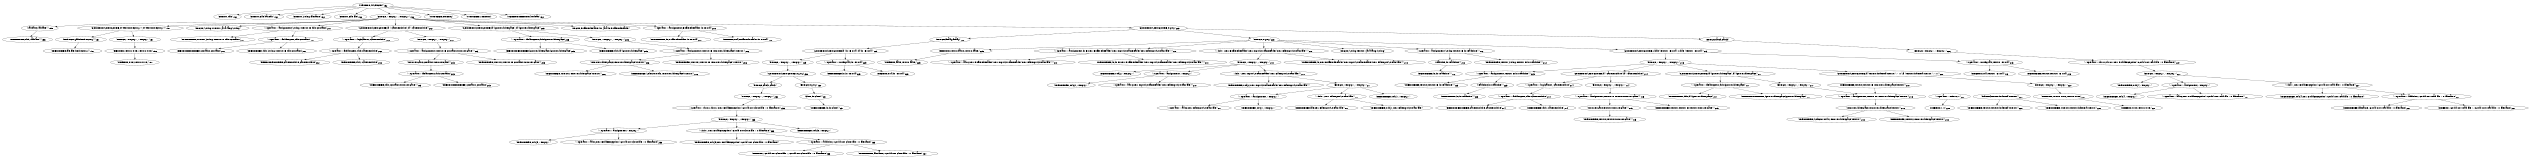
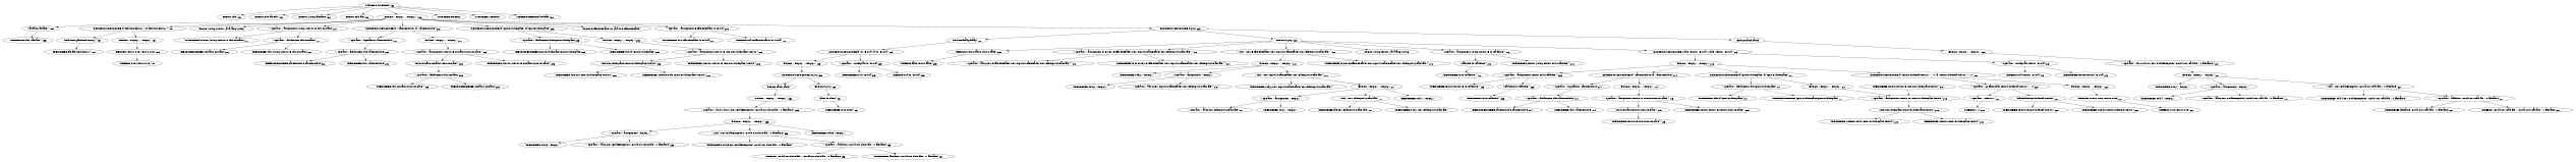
  digraph {
    n1 [label=<(METHOD,isSelected)<SUB>192</SUB>>]
    n2 [label=<(PARAM,this)<SUB>192</SUB>>]
    n3 [label=<(PARAM,File basedir)<SUB>192</SUB>>]
    n4 [label=<(PARAM,String filename)<SUB>192</SUB>>]
    n5 [label=<(PARAM,File file)<SUB>192</SUB>>]
    n6 [label=<(BLOCK,&lt;empty&gt;,&lt;empty&gt;)<SUB>192</SUB>>]
    n7 [label=<(MODIFIER,PUBLIC)>]
    n8 [label=<(MODIFIER,VIRTUAL)>]
    n9 [label=<(METHOD_RETURN,boolean)<SUB>192</SUB>>]
    n10 [label=<(validate,validate())<SUB>195</SUB>>]
    n11 [label=<(CONTROL_STRUCTURE,if (file.isDirectory()),if (file.isDirectory()))<SUB>197</SUB>>]
    n12 [label=<(LOCAL,String userstr: java.lang.String)>]
    n13 [label=<(&lt;operator&gt;.assignment,String userstr = this.contains)<SUB>201</SUB>>]
    n14 [label=<(CONTROL_STRUCTURE,if (!casesensitive),if (!casesensitive))<SUB>202</SUB>>]
    n15 [label=<(CONTROL_STRUCTURE,if (ignorewhitespace),if (ignorewhitespace))<SUB>205</SUB>>]
    n16 [label=<(LOCAL,BufferedReader in: java.io.BufferedReader)>]
    n17 [label=<(&lt;operator&gt;.assignment,BufferedReader in = null)<SUB>208</SUB>>]
    n18 [label=<(CONTROL_STRUCTURE,try,try)<SUB>209</SUB>>]
    n19 [label=<(IDENTIFIER,this,validate())<SUB>195</SUB>>]
    n20 [label=<(isDirectory,file.isDirectory())<SUB>197</SUB>>]
    n21 [label=<(BLOCK,&lt;empty&gt;,&lt;empty&gt;)<SUB>197</SUB>>]
    n22 [label=<(IDENTIFIER,userstr,String userstr = this.contains)<SUB>201</SUB>>]
    n23 [label=<(&lt;operator&gt;.fieldAccess,this.contains)<SUB>201</SUB>>]
    n24 [label=<(&lt;operator&gt;.logicalNot,!casesensitive)<SUB>202</SUB>>]
    n25 [label=<(BLOCK,&lt;empty&gt;,&lt;empty&gt;)<SUB>202</SUB>>]
    n26 [label=<(&lt;operator&gt;.fieldAccess,this.ignorewhitespace)<SUB>205</SUB>>]
    n27 [label=<(BLOCK,&lt;empty&gt;,&lt;empty&gt;)<SUB>205</SUB>>]
    n28 [label=<(IDENTIFIER,in,BufferedReader in = null)<SUB>208</SUB>>]
    n29 [label=<(LITERAL,null,BufferedReader in = null)<SUB>208</SUB>>]
    n30 [label=<(BLOCK,try,try)<SUB>209</SUB>>]
    n31 [label=<(BLOCK,catch,catch)>]
    n32 [label=<(BLOCK,finally,finally)<SUB>228</SUB>>]
    n33 [label=<(IDENTIFIER,file,file.isDirectory())<SUB>197</SUB>>]
    n34 [label=<(RETURN,return true;,return true;)<SUB>198</SUB>>]
    n35 [label=<(LITERAL,true,return true;)<SUB>198</SUB>>]
    n36 [label=<(IDENTIFIER,this,String userstr = this.contains)<SUB>201</SUB>>]
    n37 [label=<(FIELD_IDENTIFIER,contains,contains)<SUB>201</SUB>>]
    n38 [label=<(&lt;operator&gt;.fieldAccess,this.casesensitive)<SUB>202</SUB>>]
    n39 [label=<(&lt;operator&gt;.assignment,userstr = contains.toLowerCase())<SUB>203</SUB>>]
    n40 [label=<(IDENTIFIER,this,!casesensitive)<SUB>202</SUB>>]
    n41 [label=<(FIELD_IDENTIFIER,casesensitive,casesensitive)<SUB>202</SUB>>]
    n42 [label=<(IDENTIFIER,userstr,userstr = contains.toLowerCase())<SUB>203</SUB>>]
    n43 [label=<(toLowerCase,contains.toLowerCase())<SUB>203</SUB>>]
    n44 [label=<(&lt;operator&gt;.fieldAccess,this.contains)<SUB>203</SUB>>]
    n45 [label=<(IDENTIFIER,this,contains.toLowerCase())<SUB>203</SUB>>]
    n46 [label=<(FIELD_IDENTIFIER,contains,contains)<SUB>203</SUB>>]
    n47 [label=<(IDENTIFIER,this,if (ignorewhitespace))<SUB>205</SUB>>]
    n48 [label=<(FIELD_IDENTIFIER,ignorewhitespace,ignorewhitespace)<SUB>205</SUB>>]
    n49 [label=<(&lt;operator&gt;.assignment,userstr = removeWhitespace(userstr))<SUB>206</SUB>>]
    n50 [label=<(IDENTIFIER,userstr,userstr = removeWhitespace(userstr))<SUB>206</SUB>>]
    n51 [label=<(removeWhitespace,removeWhitespace(userstr))<SUB>206</SUB>>]
    n52 [label=<(IDENTIFIER,SelectorUtils,removeWhitespace(userstr))<SUB>206</SUB>>]
    n53 [label=<(IDENTIFIER,userstr,removeWhitespace(userstr))<SUB>206</SUB>>]
    n54 [label=<(&lt;operator&gt;.assignment,in = new BufferedReader(new InputStreamReader(new FileInputStream(file))))<SUB>210</SUB>>]
    n55 [label=<(&lt;init&gt;,new BufferedReader(new InputStreamReader(new FileInputStream(file))))<SUB>210</SUB>>]
    n56 [label=<(LOCAL,String teststr: java.lang.String)>]
    n57 [label=<(&lt;operator&gt;.assignment,String teststr = in.readLine())<SUB>212</SUB>>]
    n58 [label=<(CONTROL_STRUCTURE,while (teststr != null),while (teststr != null))<SUB>213</SUB>>]
    n59 [label=<(RETURN,return false;,return false;)<SUB>225</SUB>>]
    n60 [label=<(BLOCK,&lt;empty&gt;,&lt;empty&gt;)<SUB>226</SUB>>]
    n61 [label=<(CONTROL_STRUCTURE,if (in != null),if (in != null))<SUB>229</SUB>>]
    n62 [label=<(IDENTIFIER,in,in = new BufferedReader(new InputStreamReader(new FileInputStream(file))))<SUB>210</SUB>>]
    n63 [label=<(&lt;operator&gt;.alloc,new BufferedReader(new InputStreamReader(new FileInputStream(file))))<SUB>210</SUB>>]
    n64 [label=<(IDENTIFIER,in,new BufferedReader(new InputStreamReader(new FileInputStream(file))))<SUB>210</SUB>>]
    n65 [label=<(BLOCK,&lt;empty&gt;,&lt;empty&gt;)<SUB>210</SUB>>]
    n66 [label=<(IDENTIFIER,teststr,String teststr = in.readLine())<SUB>212</SUB>>]
    n67 [label=<(readLine,in.readLine())<SUB>212</SUB>>]
    n68 [label=<(&lt;operator&gt;.notEquals,teststr != null)<SUB>213</SUB>>]
    n69 [label=<(BLOCK,&lt;empty&gt;,&lt;empty&gt;)<SUB>213</SUB>>]
    n70 [label=<(LITERAL,false,return false;)<SUB>225</SUB>>]
    n71 [label=<(&lt;operator&gt;.assignment,&lt;empty&gt;)>]
    n72 [label=<(&lt;init&gt;,new InputStreamReader(new FileInputStream(file)))<SUB>210</SUB>>]
    n73 [label=<(IDENTIFIER,$obj2,&lt;empty&gt;)>]
    n74 [label=<(IDENTIFIER,$obj2,&lt;empty&gt;)>]
    n75 [label=<(&lt;operator&gt;.alloc,new InputStreamReader(new FileInputStream(file)))<SUB>210</SUB>>]
    n76 [label=<(IDENTIFIER,$obj2,new InputStreamReader(new FileInputStream(file)))>]
    n77 [label=<(BLOCK,&lt;empty&gt;,&lt;empty&gt;)<SUB>211</SUB>>]
    n78 [label=<(&lt;operator&gt;.assignment,&lt;empty&gt;)>]
    n79 [label=<(&lt;init&gt;,new FileInputStream(file))<SUB>211</SUB>>]
    n80 [label=<(IDENTIFIER,$obj1,&lt;empty&gt;)>]
    n81 [label=<(IDENTIFIER,$obj1,&lt;empty&gt;)>]
    n82 [label=<(&lt;operator&gt;.alloc,new FileInputStream(file))<SUB>211</SUB>>]
    n83 [label=<(IDENTIFIER,$obj1,new FileInputStream(file))>]
    n84 [label=<(IDENTIFIER,file,new FileInputStream(file))<SUB>811</SUB>>]
    n85 [label=<(IDENTIFIER,in,in.readLine())<SUB>212</SUB>>]
    n86 [label=<(IDENTIFIER,teststr,teststr != null)<SUB>213</SUB>>]
    n87 [label=<(LITERAL,null,teststr != null)<SUB>213</SUB>>]
    n88 [label=<(CONTROL_STRUCTURE,if (!casesensitive),if (!casesensitive))<SUB>214</SUB>>]
    n89 [label=<(CONTROL_STRUCTURE,if (ignorewhitespace),if (ignorewhitespace))<SUB>217</SUB>>]
    n90 [label=<(CONTROL_STRUCTURE,if (teststr.indexOf(userstr) &gt; -1),if (teststr.indexOf(userstr) &gt; -1))<SUB>220</SUB>>]
    n91 [label=<(&lt;operator&gt;.assignment,teststr = in.readLine())<SUB>223</SUB>>]
    n92 [label=<(&lt;operator&gt;.logicalNot,!casesensitive)<SUB>214</SUB>>]
    n93 [label=<(BLOCK,&lt;empty&gt;,&lt;empty&gt;)<SUB>214</SUB>>]
    n94 [label=<(&lt;operator&gt;.fieldAccess,this.ignorewhitespace)<SUB>217</SUB>>]
    n95 [label=<(BLOCK,&lt;empty&gt;,&lt;empty&gt;)<SUB>217</SUB>>]
+   n96 [label=<(&lt;operator&gt;.greaterThan,teststr.indexOf(userstr) &gt; -1)<SUB>220</SUB>>]
    n97 [label=<(BLOCK,&lt;empty&gt;,&lt;empty&gt;)<SUB>220</SUB>>]
    n98 [label=<(IDENTIFIER,teststr,teststr = in.readLine())<SUB>223</SUB>>]
    n99 [label=<(readLine,in.readLine())<SUB>223</SUB>>]
    n100 [label=<(&lt;operator&gt;.fieldAccess,this.casesensitive)<SUB>214</SUB>>]
    n101 [label=<(&lt;operator&gt;.assignment,teststr = teststr.toLowerCase())<SUB>215</SUB>>]
    n102 [label=<(IDENTIFIER,this,!casesensitive)<SUB>214</SUB>>]
    n103 [label=<(FIELD_IDENTIFIER,casesensitive,casesensitive)<SUB>214</SUB>>]
    n104 [label=<(IDENTIFIER,teststr,teststr = teststr.toLowerCase())<SUB>215</SUB>>]
    n105 [label=<(toLowerCase,teststr.toLowerCase())<SUB>215</SUB>>]
    n106 [label=<(IDENTIFIER,teststr,teststr.toLowerCase())<SUB>215</SUB>>]
    n107 [label=<(IDENTIFIER,this,if (ignorewhitespace))<SUB>217</SUB>>]
    n108 [label=<(FIELD_IDENTIFIER,ignorewhitespace,ignorewhitespace)<SUB>217</SUB>>]
    n109 [label=<(&lt;operator&gt;.assignment,teststr = removeWhitespace(teststr))<SUB>218</SUB>>]
    n110 [label=<(removeWhitespace,removeWhitespace(teststr))<SUB>218</SUB>>]
    n111 [label=<(IDENTIFIER,teststr,teststr = removeWhitespace(teststr))<SUB>218</SUB>>]
    n112 [label=<(IDENTIFIER,SelectorUtils,removeWhitespace(teststr))<SUB>218</SUB>>]
    n113 [label=<(IDENTIFIER,teststr,removeWhitespace(teststr))<SUB>218</SUB>>]
    n114 [label=<(indexOf,teststr.indexOf(userstr))<SUB>220</SUB>>]
    n115 [label=<(&lt;operator&gt;.minus,-1)<SUB>220</SUB>>]
    n116 [label=<(RETURN,return true;,return true;)<SUB>221</SUB>>]
    n117 [label=<(IDENTIFIER,teststr,teststr.indexOf(userstr))<SUB>220</SUB>>]
    n118 [label=<(IDENTIFIER,userstr,teststr.indexOf(userstr))<SUB>220</SUB>>]
    n119 [label=<(LITERAL,1,-1)<SUB>220</SUB>>]
    n120 [label=<(LITERAL,true,return true;)<SUB>221</SUB>>]
    n121 [label=<(IDENTIFIER,in,in.readLine())<SUB>223</SUB>>]
    n122 [label=<(&lt;operator&gt;.throw,throw new BuildException(&quot;Could not read file &quot; + filename);)<SUB>227</SUB>>]
    n123 [label=<(BLOCK,&lt;empty&gt;,&lt;empty&gt;)<SUB>227</SUB>>]
    n124 [label=<(&lt;operator&gt;.assignment,&lt;empty&gt;)>]
    n125 [label=<(&lt;init&gt;,new BuildException(&quot;Could not read file &quot; + filename))<SUB>227</SUB>>]
    n126 [label=<(IDENTIFIER,$obj4,&lt;empty&gt;)>]
    n127 [label=<(IDENTIFIER,$obj4,&lt;empty&gt;)>]
    n128 [label=<(&lt;operator&gt;.alloc,new BuildException(&quot;Could not read file &quot; + filename))<SUB>227</SUB>>]
    n129 [label=<(IDENTIFIER,$obj4,new BuildException(&quot;Could not read file &quot; + filename))>]
    n130 [label=<(&lt;operator&gt;.addition,&quot;Could not read file &quot; + filename)<SUB>227</SUB>>]
    n131 [label=<(LITERAL,&quot;Could not read file &quot;,&quot;Could not read file &quot; + filename)<SUB>227</SUB>>]
    n132 [label=<(IDENTIFIER,filename,&quot;Could not read file &quot; + filename)<SUB>227</SUB>>]
    n133 [label=<(&lt;operator&gt;.notEquals,in != null)<SUB>229</SUB>>]
    n134 [label=<(BLOCK,&lt;empty&gt;,&lt;empty&gt;)<SUB>229</SUB>>]
    n135 [label=<(IDENTIFIER,in,in != null)<SUB>229</SUB>>]
    n136 [label=<(LITERAL,null,in != null)<SUB>229</SUB>>]
    n137 [label=<(CONTROL_STRUCTURE,try,try)<SUB>230</SUB>>]
    n138 [label=<(BLOCK,try,try)<SUB>230</SUB>>]
    n139 [label=<(BLOCK,catch,catch)>]
    n140 [label=<(close,in.close())<SUB>231</SUB>>]
    n141 [label=<(BLOCK,&lt;empty&gt;,&lt;empty&gt;)<SUB>232</SUB>>]
    n142 [label=<(IDENTIFIER,in,in.close())<SUB>231</SUB>>]
    n143 [label=<(&lt;operator&gt;.throw,throw new BuildException(&quot;Could not close file &quot; + filename);)<SUB>233</SUB>>]
    n144 [label=<(BLOCK,&lt;empty&gt;,&lt;empty&gt;)<SUB>233</SUB>>]
    n145 [label=<(&lt;operator&gt;.assignment,&lt;empty&gt;)>]
    n146 [label=<(&lt;init&gt;,new BuildException(&quot;Could not close file &quot; + filename))<SUB>233</SUB>>]
    n147 [label=<(IDENTIFIER,$obj5,&lt;empty&gt;)>]
    n148 [label=<(IDENTIFIER,$obj5,&lt;empty&gt;)>]
    n149 [label=<(&lt;operator&gt;.alloc,new BuildException(&quot;Could not close file &quot; + filename))<SUB>233</SUB>>]
    n150 [label=<(IDENTIFIER,$obj5,new BuildException(&quot;Could not close file &quot; + filename))>]
    n151 [label=<(&lt;operator&gt;.addition,&quot;Could not close file &quot; + filename)<SUB>233</SUB>>]
    n152 [label=<(LITERAL,&quot;Could not close file &quot;,&quot;Could not close file &quot; + filename)<SUB>233</SUB>>]
    n153 [label=<(IDENTIFIER,filename,&quot;Could not close file &quot; + filename)<SUB>234</SUB>>]
    n1 -> n2
    n1 -> n3
    n1 -> n4
    n1 -> n5
    n1 -> n6
    n1 -> n7
    n1 -> n8
    n1 -> n9
    n6 -> n10
    n6 -> n11
    n6 -> n12
    n6 -> n13
    n6 -> n14
    n6 -> n15
    n6 -> n16
    n6 -> n17
    n6 -> n18
    n10 -> n19
    n11 -> n20
    n11 -> n21
    n13 -> n22
    n13 -> n23
    n14 -> n24
    n14 -> n25
    n15 -> n26
    n15 -> n27
    n17 -> n28
    n17 -> n29
    n18 -> n30
    n18 -> n31
    n18 -> n32
    n20 -> n33
    n21 -> n34
    n23 -> n36
    n23 -> n37
    n24 -> n38
    n25 -> n39
    n26 -> n47
    n26 -> n48
    n27 -> n49
    n30 -> n54
    n30 -> n55
    n30 -> n56
    n30 -> n57
    n30 -> n58
    n30 -> n59
    n31 -> n60
    n32 -> n61
    n34 -> n35
    n38 -> n40
    n38 -> n41
    n39 -> n42
    n39 -> n43
    n43 -> n44
    n44 -> n45
    n44 -> n46
    n49 -> n50
    n49 -> n51
    n51 -> n52
    n51 -> n53
    n54 -> n62
    n54 -> n63
    n55 -> n64
    n55 -> n65
    n57 -> n66
    n57 -> n67
    n58 -> n68
    n58 -> n69
    n59 -> n70
    n60 -> n122
    n61 -> n133
    n61 -> n134
    n65 -> n71
    n65 -> n72
    n65 -> n73
    n67 -> n85
    n68 -> n86
    n68 -> n87
    n69 -> n88
    n69 -> n89
    n69 -> n90
    n69 -> n91
    n71 -> n74
    n71 -> n75
    n72 -> n76
    n72 -> n77
    n77 -> n78
    n77 -> n79
    n77 -> n80
    n78 -> n81
    n78 -> n82
    n79 -> n83
    n79 -> n84
    n88 -> n92
    n88 -> n93
    n89 -> n94
    n89 -> n95
+   n90 -> n96
    n90 -> n97
    n91 -> n98
    n91 -> n99
    n92 -> n100
    n93 -> n101
    n94 -> n107
    n94 -> n108
    n95 -> n109
+   n96 -> n114
+   n96 -> n115
    n97 -> n116
    n99 -> n121
    n100 -> n102
    n100 -> n103
    n101 -> n104
    n101 -> n105
    n105 -> n106
    n109 -> n110
    n110 -> n112
    n110 -> n113
    n111 -> n109
    n114 -> n117
    n114 -> n118
    n115 -> n119
    n116 -> n120
    n122 -> n123
    n123 -> n124
    n123 -> n125
    n123 -> n126
    n124 -> n127
    n124 -> n128
    n125 -> n129
    n125 -> n130
    n130 -> n131
    n130 -> n132
    n133 -> n135
    n133 -> n136
    n134 -> n137
    n137 -> n138
    n137 -> n139
    n138 -> n140
    n139 -> n141
    n140 -> n142
    n141 -> n143
    n143 -> n144
    n144 -> n145
    n144 -> n146
    n144 -> n147
    n145 -> n148
    n145 -> n149
    n146 -> n150
    n146 -> n151
    n151 -> n152
    n151 -> n153
  }
